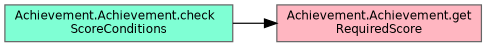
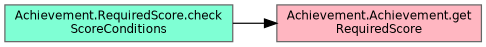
  digraph {
    rankdir=RL
    node [fontname=Helvetica fontsize=10 shape=box style=filled]
    n1 [color=gray40 fillcolor=lightpink fontcolor=black height=0.2 label="Achievement.Achievement.get\lRequiredScore" width=0.4]
-   n2 [color=grey40 fillcolor=aquamarine height=0.2 label="Achievement.Achievement.check\lScoreConditions" width=0.4]
+   n2 [color=grey40 fillcolor=aquamarine height=0.2 label="Achievement.RequiredScore.check\lScoreConditions" width=0.4]
    n1 -> n2 [color=black dir=back fontname=Helvetica fontsize=10 labelfontname=Helvetica labelfontsize=10 style=solid]
  }
